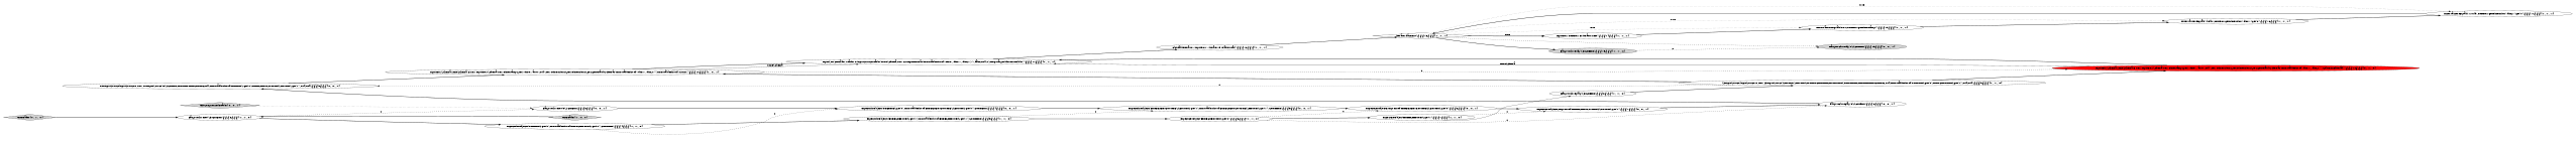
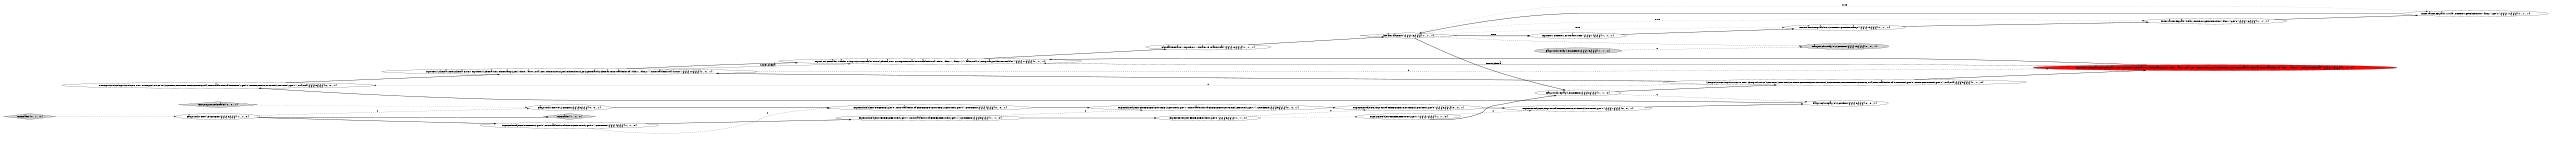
  digraph {
    rankdir=LR
    node [fillcolor=white shape=ellipse style=filled]
    edge [style=bold]
    n1 [label="OssInputSource inputSource = new OssInputSource(OSSCLIENT,INPUT_DATA_CONFIG,null,ImmutableList.of(PREFIXES.get(0),EXPECTED_COMPRESSED_URIS.get(1)),null,null)@@@9@@@['0', '0', '1']"]
    n2 [label="InputRowSchema someSchema = new InputRowSchema(new TimestampSpec(\"time\",\"auto\",null),new DimensionsSpec(DimensionsSpec.getDefaultSchemas(ImmutableList.of(\"dim1\",\"dim2\"))),ImmutableList.of(\"count\"))@@@10@@@['1', '0', '1']"]
    n3 [label="InputSourceReader reader = inputSource.reader(someSchema,new CsvInputFormat(ImmutableList.of(\"time\",\"dim1\",\"dim2\"),\"|\",false,null,0),temporaryFolder.newFolder())@@@11@@@['1', '1', '1']"]
    n4 [fillcolor=red label="InputRowSchema someSchema = new InputRowSchema(new TimestampSpec(\"time\",\"auto\",null),new DimensionsSpec(DimensionsSpec.getDefaultSchemas(ImmutableList.of(\"dim1\",\"dim2\"))),ColumnsFilter.all())@@@10@@@['0', '1', '0']"]
    n5 [label="EasyMock.replay(S3_CLIENT)@@@8@@@['1', '1', '0']"]
    n6 [label="S3InputSource inputSource = new S3InputSource(SERVICE,SERVER_SIDE_ENCRYPTING_AMAZON_S3_BUILDER,INPUT_DATA_CONFIG,null,ImmutableList.of(PREFIXES.get(0),EXPECTED_URIS.get(1)),null,null)@@@9@@@['1', '1', '0']"]
    n7 [label="EasyMock.replay(OSSCLIENT)@@@8@@@['0', '0', '1']"]
    n8 [label="Assert.assertEquals(NOW,nextRow.getTimestamp())@@@15@@@['1', '1', '1']"]
    n9 [label="Assert.assertEquals(\"hello\",nextRow.getDimension(\"dim1\").get(0))@@@16@@@['1', '1', '1']"]
    n10 [label="Assert.assertEquals(\"world\",nextRow.getDimension(\"dim2\").get(0))@@@17@@@['1', '1', '1']"]
    n11 [label="CloseableIterator<InputRow> iterator = reader.read()@@@12@@@['1', '1', '1']"]
    n12 [label="iterator.hasNext()@@@13@@@['1', '1', '1']" shape=diamond]
    n13 [fillcolor=lightgray label="EasyMock.verify(OSSCLIENT)@@@19@@@['0', '0', '1']"]
    n14 [fillcolor=lightgray label="EasyMock.verify(S3_CLIENT)@@@19@@@['1', '1', '0']"]
    n15 [label="InputRow nextRow = iterator.next()@@@14@@@['1', '1', '1']"]
    n16 [label="expectGetObjectCompressed(EXPECTED_COMPRESSED_URIS.get(0))@@@6@@@['0', '0', '1']"]
    n17 [label="expectGetObjectCompressed(EXPECTED_COMPRESSED_URIS.get(1))@@@7@@@['0', '0', '1']"]
    n18 [label="expectGetObject(EXPECTED_URIS.get(1))@@@7@@@['1', '1', '0']"]
    n19 [label="expectListObjects(PREFIXES.get(0),ImmutableList.of(EXPECTED_URIS.get(0)),CONTENT)@@@4@@@['1', '1', '0']"]
    n20 [label="expectListObjects(PREFIXES.get(0),ImmutableList.of(EXPECTED_COMPRESSED_URIS.get(0)),CONTENT)@@@4@@@['0', '0', '1']"]
    n21 [label="expectListObjects(EXPECTED_URIS.get(1),ImmutableList.of(EXPECTED_URIS.get(1)),CONTENT)@@@5@@@['1', '1', '0']"]
    n22 [label="expectListObjects(EXPECTED_COMPRESSED_URIS.get(1),ImmutableList.of(EXPECTED_COMPRESSED_URIS.get(1)),CONTENT)@@@5@@@['0', '0', '1']"]
    n23 [label="expectGetObject(EXPECTED_URIS.get(0))@@@6@@@['1', '1', '0']"]
    n24 [fillcolor=lightgray label="testReader['0', '1', '0']" shape=diamond]
    n25 [label="EasyMock.reset(S3_CLIENT)@@@3@@@['1', '1', '0']"]
    n26 [label="EasyMock.reset(OSSCLIENT)@@@3@@@['0', '0', '1']"]
    n27 [fillcolor=lightgray label="testCompressedReader['0', '0', '1']" shape=diamond]
    n28 [fillcolor=lightgray label="testReader['1', '0', '0']" shape=diamond]
    n1 -> n2
    n2 -> n3 [label=someSchema style=solid]
    n2 -> n3
    n2 -> n4 [label=0 style=dashed]
    n3 -> n11
    n4 -> n3
    n4 -> n3 [label=someSchema style=solid]
    n5 -> n6
-   n23 -> n7 [label=0 style=dashed]
+   n5 -> n7 [label=0 style=dashed]
    n6 -> n1 [label=0 style=dashed]
    n6 -> n2
    n6 -> n4
    n7 -> n1
    n8 -> n9
    n9 -> n10
    n10 -> n12
    n11 -> n12
    n12 -> n8 [label=true style=dotted]
    n12 -> n9 [label=true style=dotted]
    n12 -> n10 [label=true style=dotted]
    n12 -> n13 [style=dashed]
-   n12 -> n14
+   n12 -> n5
    n12 -> n15
    n12 -> n15 [label=true style=dotted]
    n14 -> n13 [label=0 style=dashed]
    n15 -> n8
    n16 -> n17
    n17 -> n7
-   n18 -> n5 [style=solid]
+   n18 -> n5
    n18 -> n17 [label=0 style=dashed]
    n19 -> n20 [label=0 style=dashed]
    n19 -> n21
    n20 -> n22
    n21 -> n22 [label=0 style=dashed]
    n21 -> n23
    n22 -> n16
    n23 -> n16 [label=0 style=dashed]
-   n23 -> n18
-   n24 -> n25
+   n23 -> n18 [style=dotted]
+   n24 -> n25 [style=dashed]
    n25 -> n19
    n25 -> n26 [label=0 style=dashed]
    n26 -> n20
    n27 -> n26 [style=dotted]
-   n28 -> n25
+   n25 -> n28
  }
